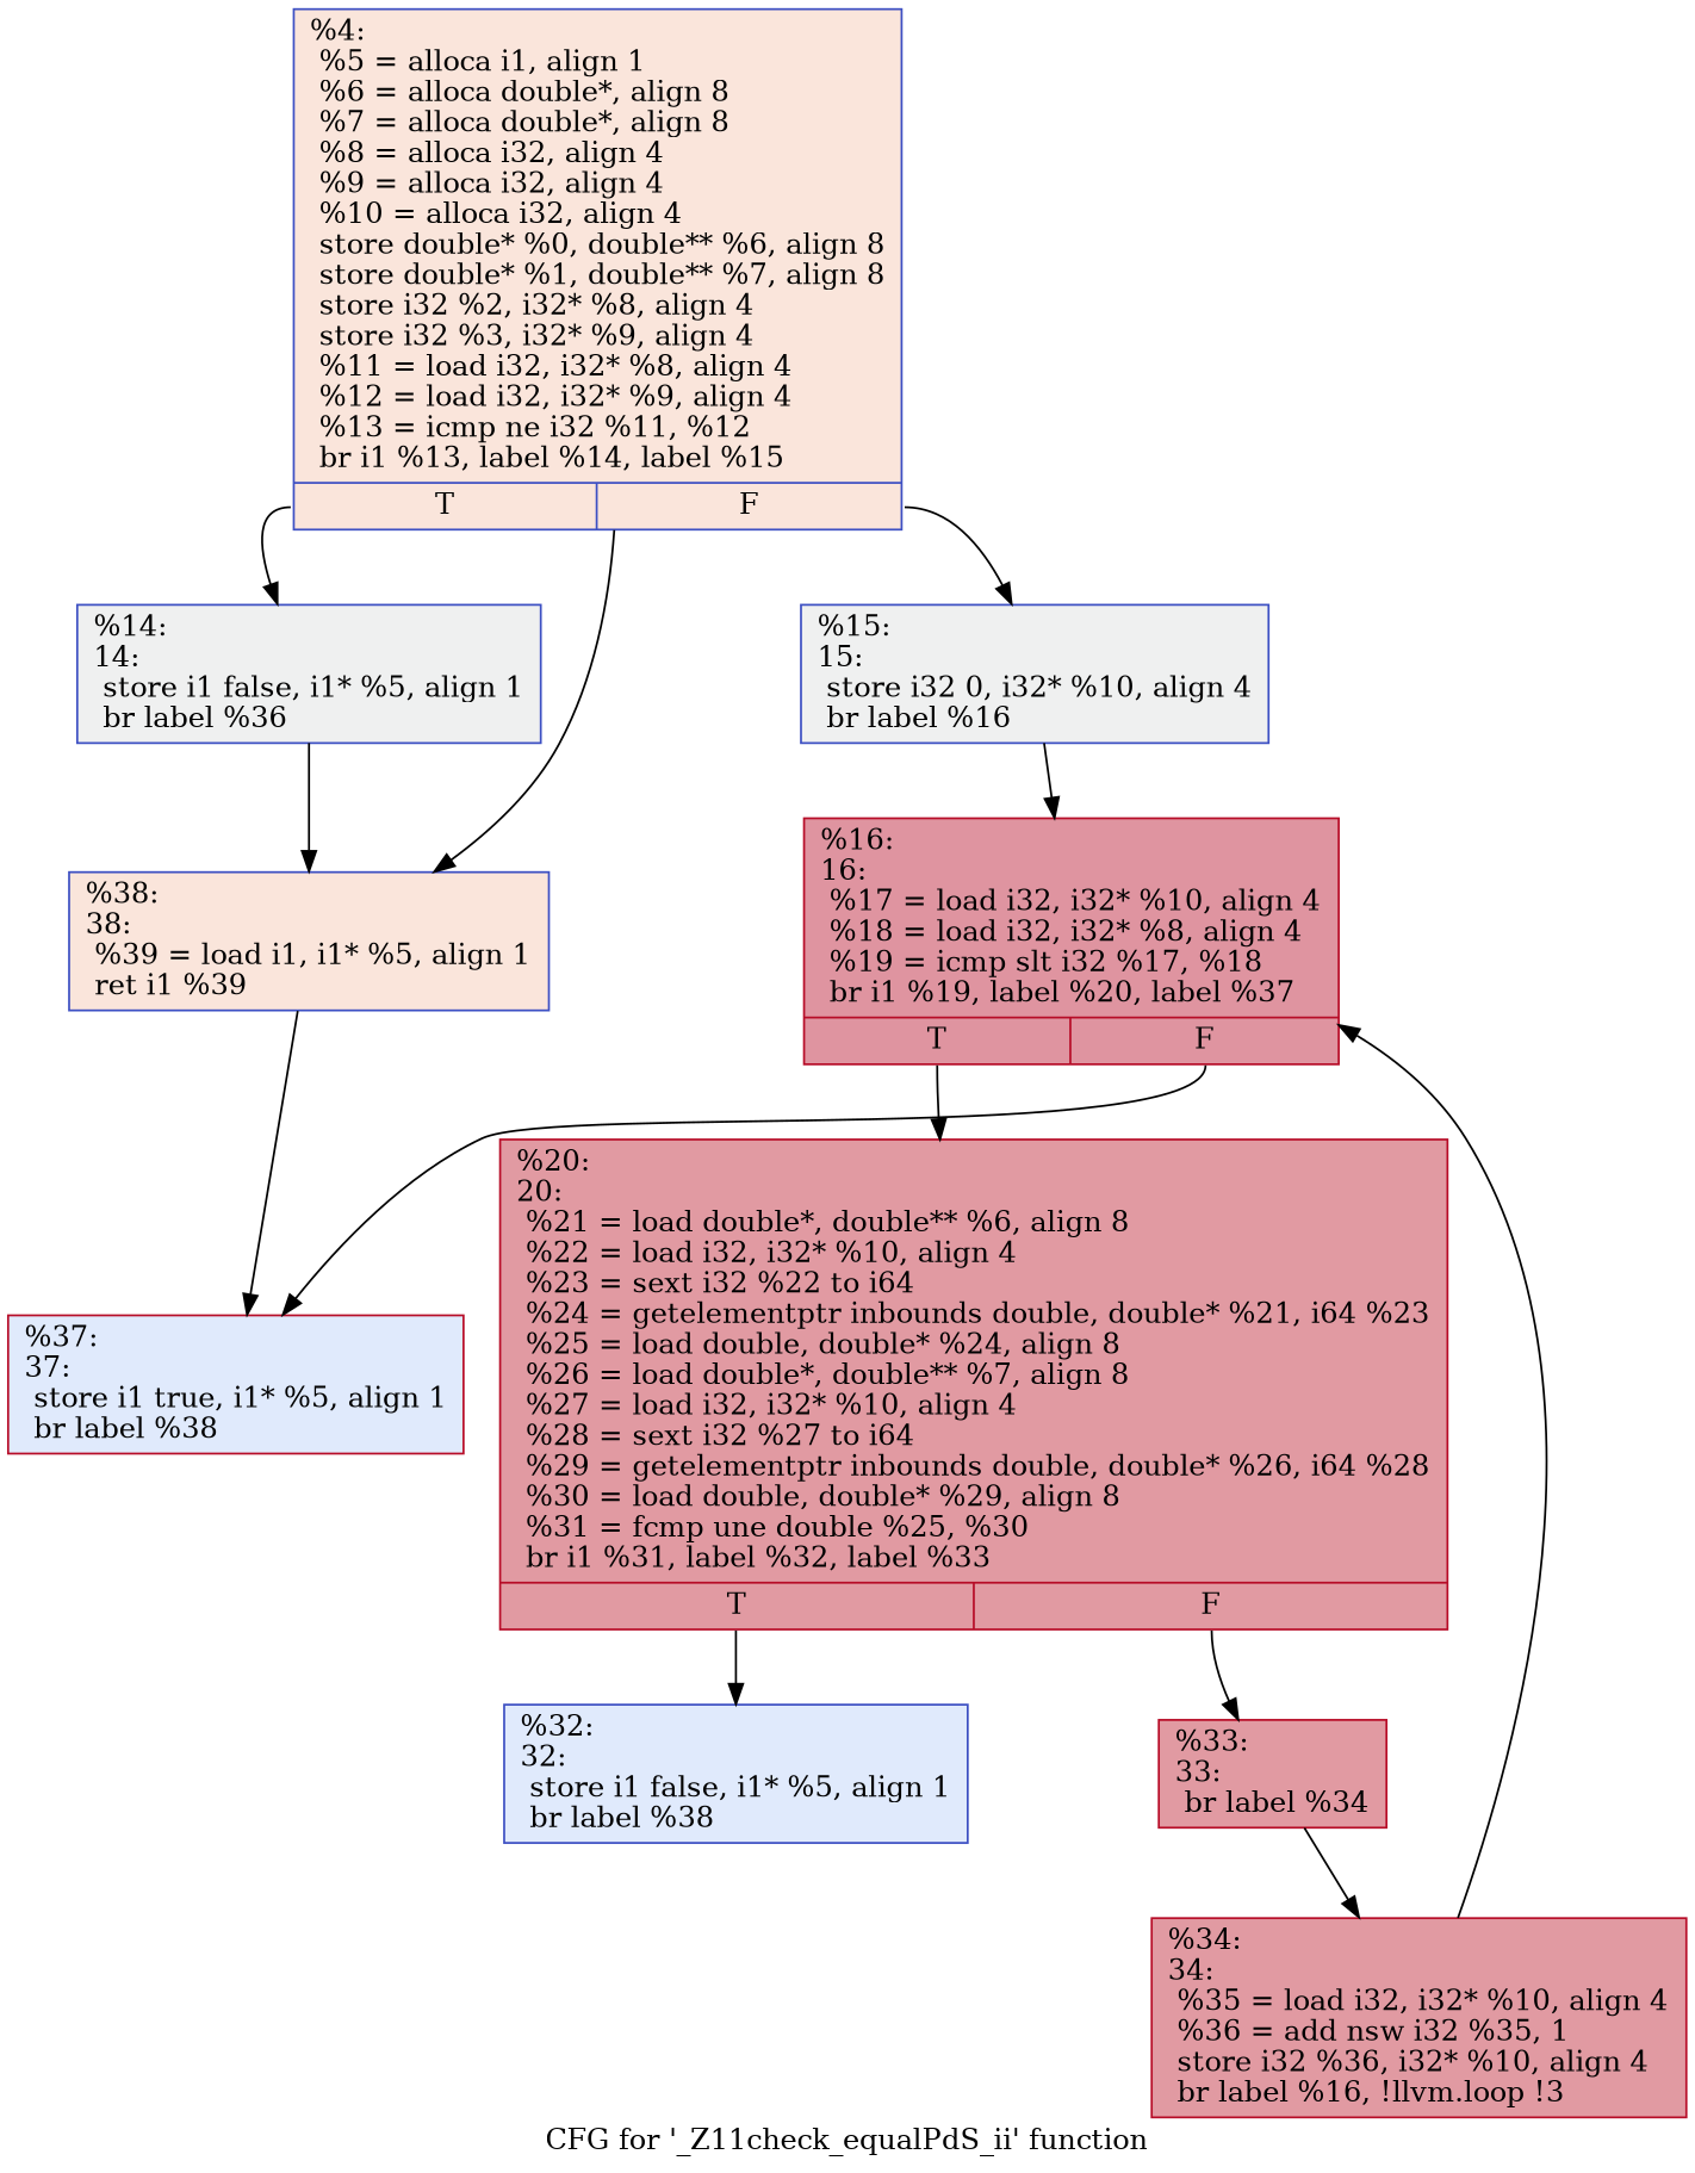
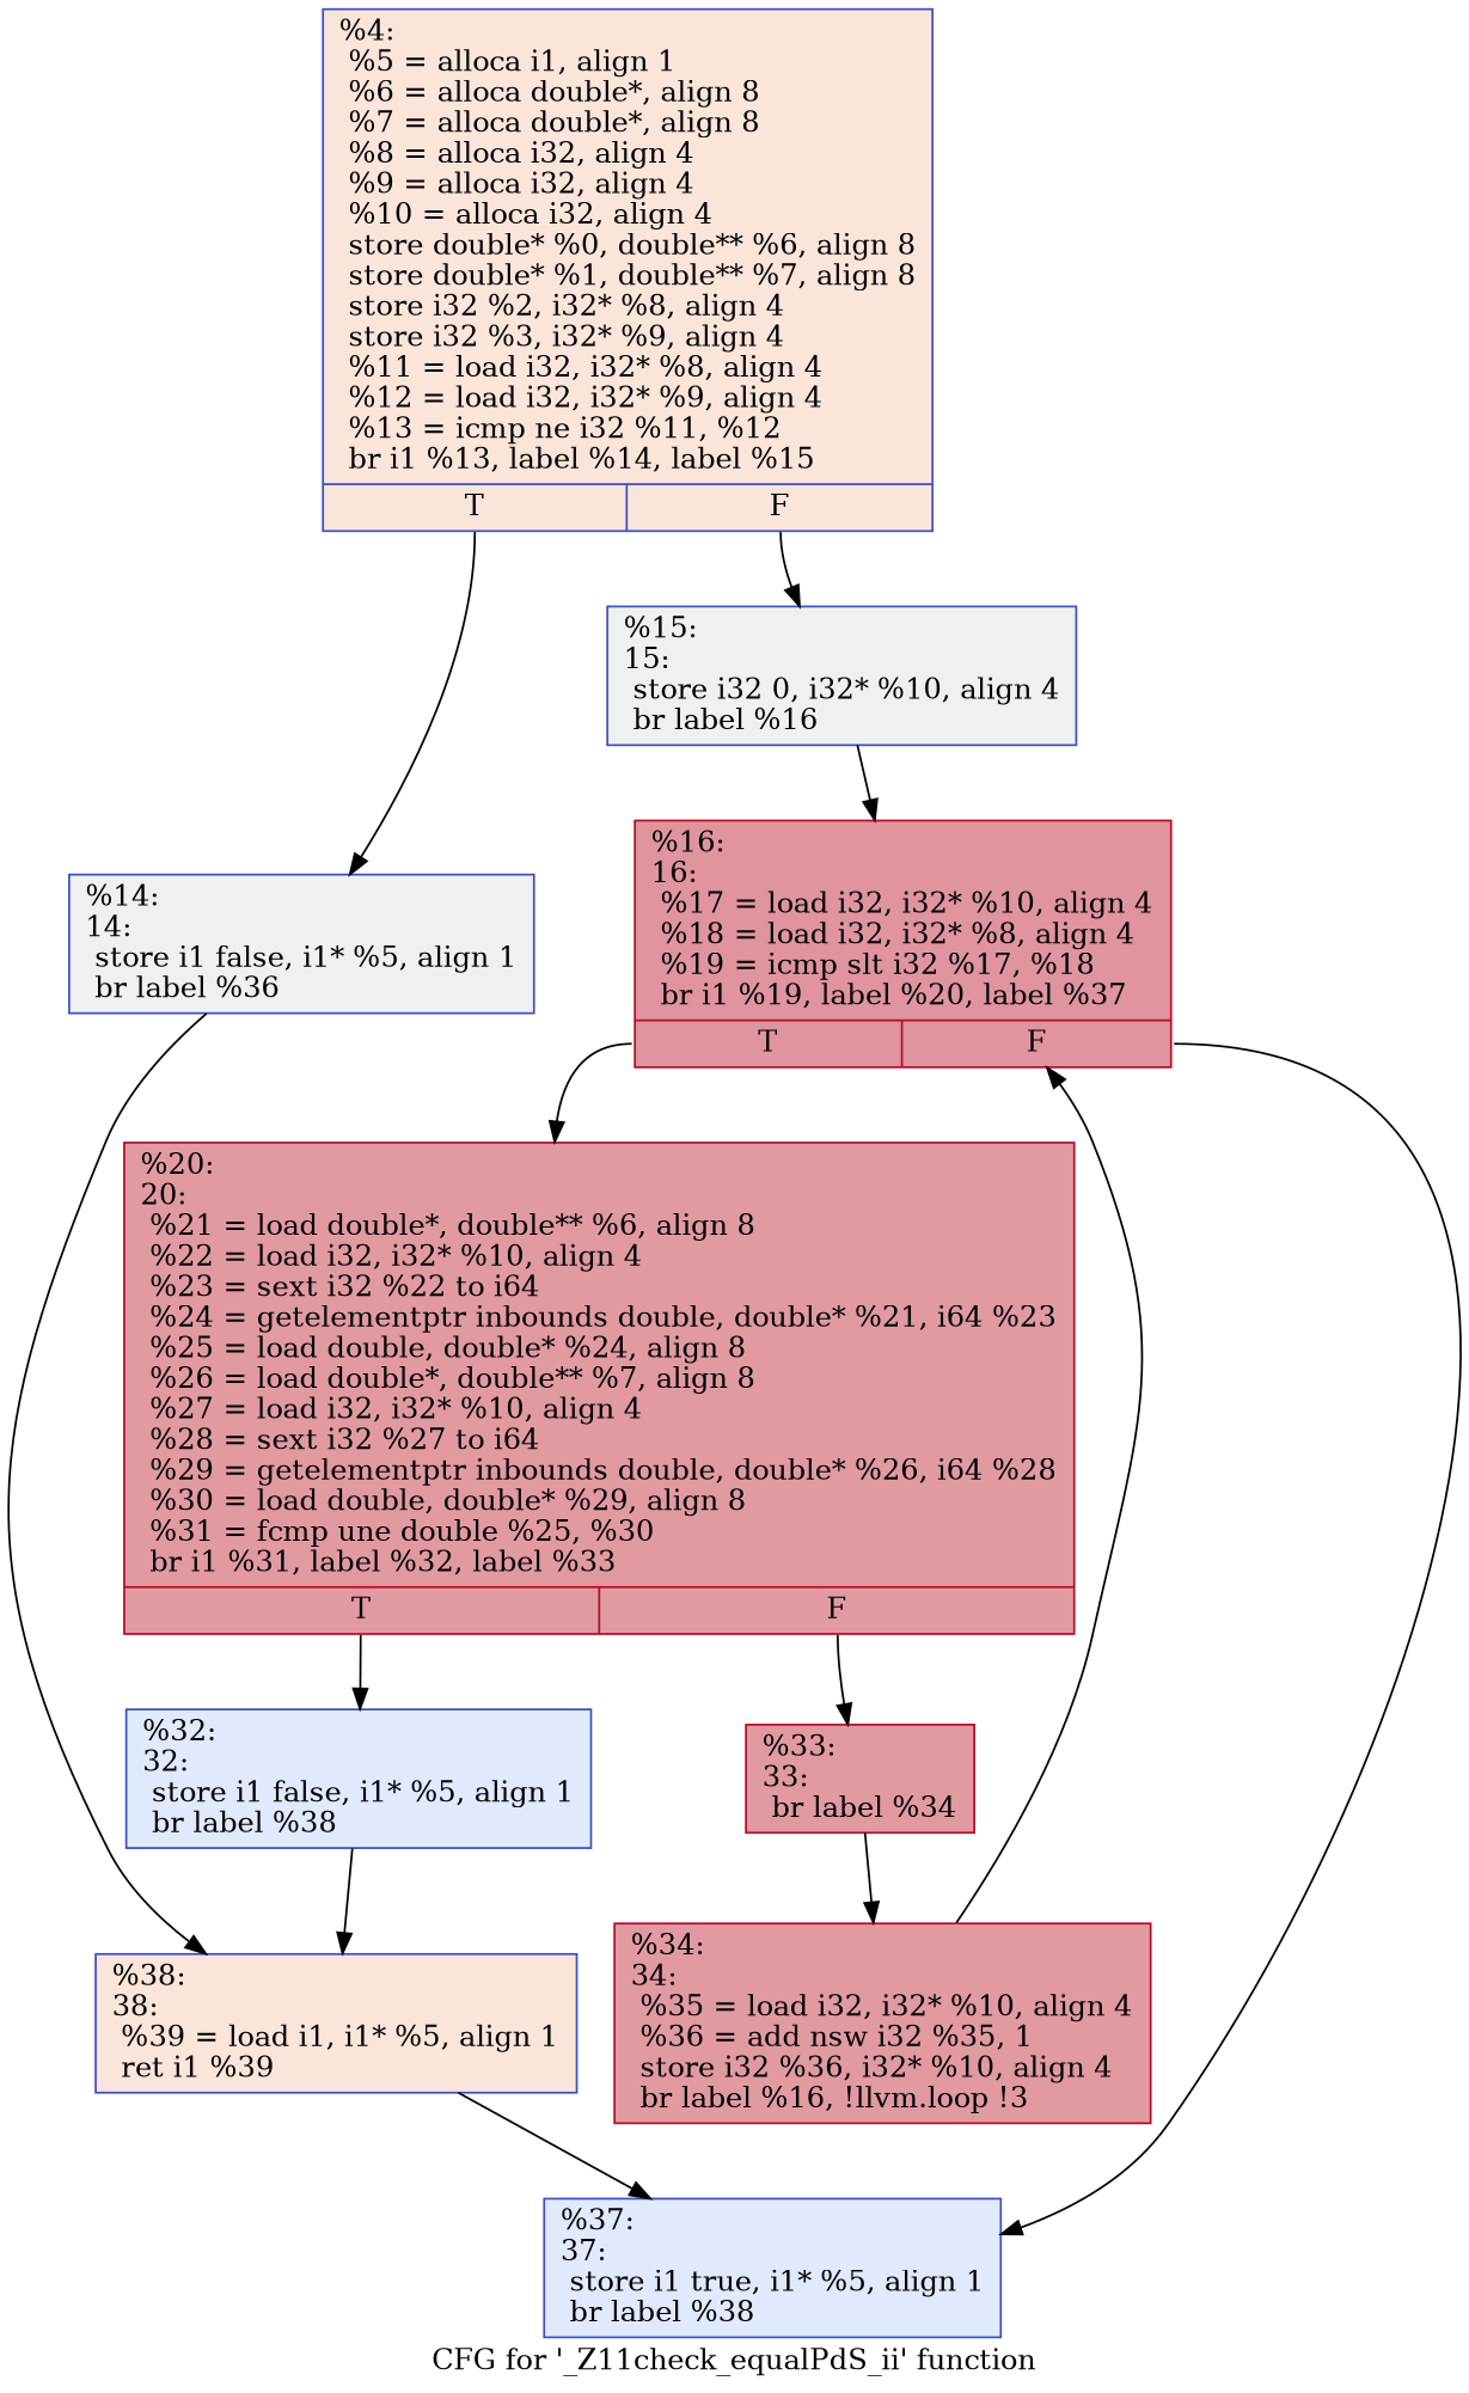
  digraph {
    label="CFG for '_Z11check_equalPdS_ii' function"
    node [color="#3d50c3ff" fillcolor="#bb1b2c70" shape=record style=filled]
    n1 [fillcolor="#f4c5ad70" label="{%4:\l  %5 = alloca i1, align 1\l  %6 = alloca double*, align 8\l  %7 = alloca double*, align 8\l  %8 = alloca i32, align 4\l  %9 = alloca i32, align 4\l  %10 = alloca i32, align 4\l  store double* %0, double** %6, align 8\l  store double* %1, double** %7, align 8\l  store i32 %2, i32* %8, align 4\l  store i32 %3, i32* %9, align 4\l  %11 = load i32, i32* %8, align 4\l  %12 = load i32, i32* %9, align 4\l  %13 = icmp ne i32 %11, %12\l  br i1 %13, label %14, label %15\l|{<s0>T|<s1>F}}"]
    n2 [fillcolor="#dbdcde70" label="{%14:\l14:                                               \l  store i1 false, i1* %5, align 1\l  br label %36\l}"]
    n3 [fillcolor="#dbdcde70" label="{%15:\l15:                                               \l  store i32 0, i32* %10, align 4\l  br label %16\l}"]
    n4 [fillcolor="#f4c5ad70" label="{%38:\l38:                                               \l  %39 = load i1, i1* %5, align 1\l  ret i1 %39\l}"]
    n5 [color="#b70d28ff" fillcolor="#b70d2870" label="{%16:\l16:                                               \l  %17 = load i32, i32* %10, align 4\l  %18 = load i32, i32* %8, align 4\l  %19 = icmp slt i32 %17, %18\l  br i1 %19, label %20, label %37\l|{<s0>T|<s1>F}}"]
-   n6 [color="#b70d28ff" fillcolor="#b9d0f970" label="{%37:\l37:                                               \l  store i1 true, i1* %5, align 1\l  br label %38\l}"]
+   n6 [fillcolor="#b9d0f970" label="{%37:\l37:                                               \l  store i1 true, i1* %5, align 1\l  br label %38\l}"]
    n7 [color="#b70d28ff" label="{%20:\l20:                                               \l  %21 = load double*, double** %6, align 8\l  %22 = load i32, i32* %10, align 4\l  %23 = sext i32 %22 to i64\l  %24 = getelementptr inbounds double, double* %21, i64 %23\l  %25 = load double, double* %24, align 8\l  %26 = load double*, double** %7, align 8\l  %27 = load i32, i32* %10, align 4\l  %28 = sext i32 %27 to i64\l  %29 = getelementptr inbounds double, double* %26, i64 %28\l  %30 = load double, double* %29, align 8\l  %31 = fcmp une double %25, %30\l  br i1 %31, label %32, label %33\l|{<s0>T|<s1>F}}"]
    n8 [fillcolor="#b9d0f970" label="{%32:\l32:                                               \l  store i1 false, i1* %5, align 1\l  br label %38\l}"]
    n9 [color="#b70d28ff" label="{%33:\l33:                                               \l  br label %34\l}"]
    n10 [color="#b70d28ff" label="{%34:\l34:                                               \l  %35 = load i32, i32* %10, align 4\l  %36 = add nsw i32 %35, 1\l  store i32 %36, i32* %10, align 4\l  br label %16, !llvm.loop !3\l}"]
    n1 -> n2 [tailport=s0]
    n1 -> n3 [tailport=s1]
    n2 -> n4
    n3 -> n5
    n4 -> n6
    n5 -> n6 [tailport=s1]
    n5 -> n7 [tailport=s0]
    n7 -> n8 [tailport=s0]
    n7 -> n9 [tailport=s1]
-   n1 -> n4
+   n8 -> n4
    n9 -> n10
    n10 -> n5
  }
